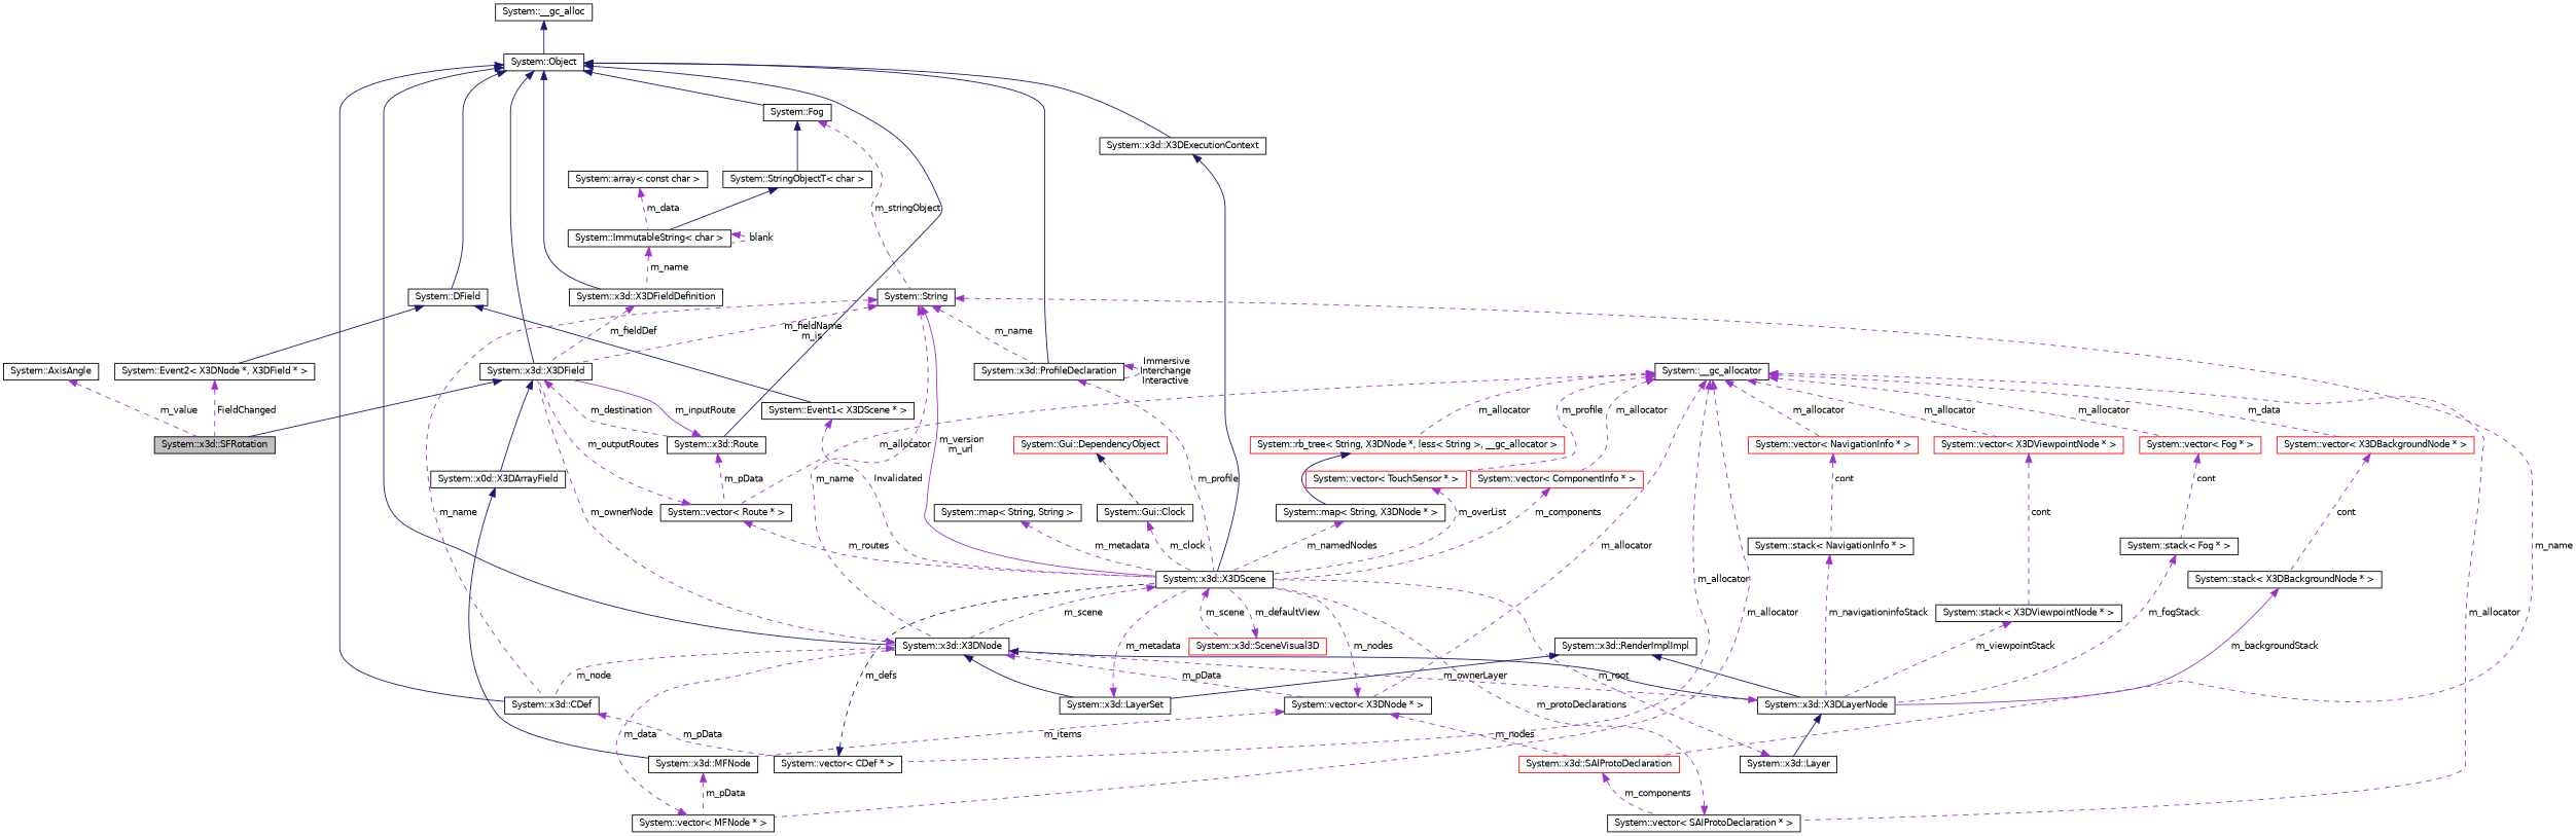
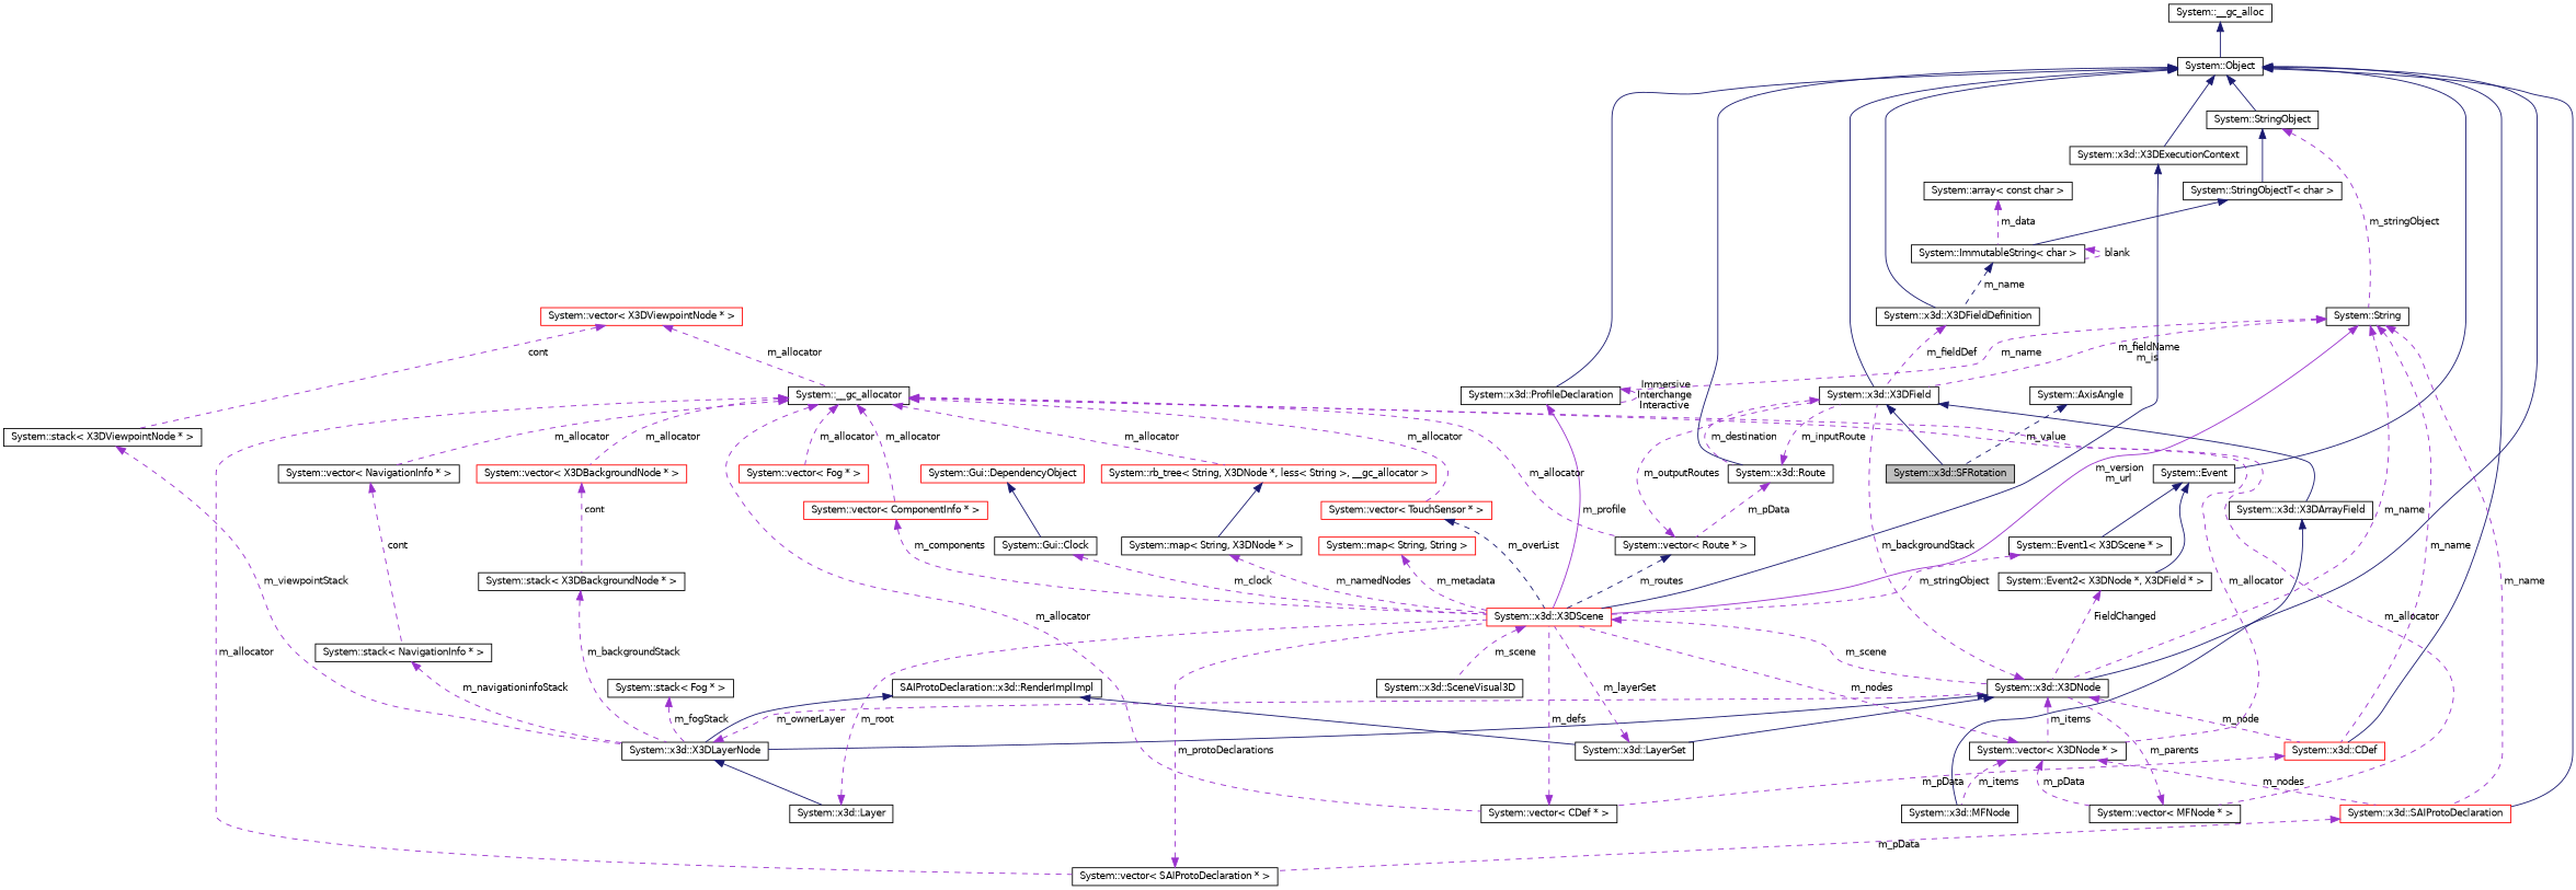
  digraph {
    rankdir=TB
    node [color=black fillcolor=white fontname=Helvetica fontsize=10 shape=record style=filled]
    edge [color=darkorchid3 dir=back fontname=Helvetica fontsize=10 labelfontname=Helvetica labelfontsize=10 style=dashed]
    n1 [fillcolor=grey75 fontcolor=black height=0.2 label="System::x3d::SFRotation" width=0.4]
    n2 [height=0.2 label="System::x3d::X3DField" width=0.4]
    n3 [height=0.2 label="System::x3d::Route" width=0.4]
-   n4 [height=0.2 label="System::x0d::X3DArrayField" width=0.4]
+   n4 [height=0.2 label="System::x3d::X3DArrayField" width=0.4]
    n5 [height=0.2 label="System::vector\< Route * \>" width=0.4]
    n6 [height=0.2 label="System::x3d::MFNode" width=0.4]
    n7 [height=0.2 label="System::Object" width=0.4]
    n8 [height=0.2 label="System::x3d::X3DFieldDefinition" width=0.4]
-   n9 [height=0.2 label="System::Fog" width=0.4]
+   n9 [height=0.2 label="System::StringObject" width=0.4]
    n10 [height=0.2 label="System::x3d::X3DNode" width=0.4]
    n11 [height=0.2 label="System::x3d::X3DExecutionContext" width=0.4]
-   n12 [height=0.2 label="System::x3d::CDef" width=0.4]
+   n12 [color=red height=0.2 label="System::x3d::CDef" width=0.4]
    n13 [color=red height=0.2 label="System::x3d::SAIProtoDeclaration" width=0.4]
-   n14 [height=0.2 label="System::DField" width=0.4]
+   n14 [height=0.2 label="System::Event" width=0.4]
    n15 [height=0.2 label="System::x3d::ProfileDeclaration" width=0.4]
    n16 [height=0.2 label="System::StringObjectT\< char \>" width=0.4]
    n17 [height=0.2 label="System::String" width=0.4]
    n18 [height=0.2 label="System::vector\< X3DNode * \>" width=0.4]
    n19 [height=0.2 label="System::x3d::X3DLayerNode" width=0.4]
    n20 [height=0.2 label="System::x3d::LayerSet" width=0.4]
-   n21 [height=0.2 label="System::x3d::X3DScene" width=0.4]
+   n21 [color=red height=0.2 label="System::x3d::X3DScene" width=0.4]
    n22 [height=0.2 label="System::vector\< CDef * \>" width=0.4]
    n23 [height=0.2 label="System::vector\< SAIProtoDeclaration * \>" width=0.4]
    n24 [height=0.2 label="System::Event1\< X3DScene * \>" width=0.4]
    n25 [height=0.2 label="System::Event2\< X3DNode *, X3DField * \>" width=0.4]
    n26 [height=0.2 label="System::__gc_alloc" width=0.4]
    n27 [height=0.2 label="System::ImmutableString\< char \>" width=0.4]
    n28 [height=0.2 label="System::array\< const char \>" width=0.4]
-   n29 [color=red height=0.2 label="System::x3d::SceneVisual3D" width=0.4]
+   n29 [height=0.2 label="System::x3d::SceneVisual3D" width=0.4]
    n30 [height=0.2 label="System::__gc_allocator" width=0.4]
-   n31 [color=red height=0.2 label="System::vector\< NavigationInfo * \>" width=0.4]
+   n31 [height=0.2 label="System::vector\< NavigationInfo * \>" width=0.4]
    n32 [color=red height=0.2 label="System::vector\< X3DViewpointNode * \>" width=0.4]
    n33 [color=red height=0.2 label="System::vector\< Fog * \>" width=0.4]
    n34 [color=red height=0.2 label="System::vector\< X3DBackgroundNode * \>" width=0.4]
    n35 [height=0.2 label="System::vector\< MFNode * \>" width=0.4]
    n36 [color=red height=0.2 label="System::rb_tree\< String, X3DNode *, less\< String \>, __gc_allocator \>" width=0.4]
    n37 [color=red height=0.2 label="System::vector\< TouchSensor * \>" width=0.4]
    n38 [color=red height=0.2 label="System::vector\< ComponentInfo * \>" width=0.4]
    n39 [height=0.2 label="System::stack\< NavigationInfo * \>" width=0.4]
    n40 [height=0.2 label="System::stack\< X3DViewpointNode * \>" width=0.4]
    n41 [height=0.2 label="System::stack\< Fog * \>" width=0.4]
    n42 [height=0.2 label="System::stack\< X3DBackgroundNode * \>" width=0.4]
    n43 [height=0.2 label="System::map\< String, X3DNode * \>" width=0.4]
    n44 [height=0.2 label="System::x3d::Layer" width=0.4]
-   n45 [height=0.2 label="System::x3d::RenderImplImpl" width=0.4]
+   n45 [height=0.2 label="SAIProtoDeclaration::x3d::RenderImplImpl" width=0.4]
    n46 [height=0.2 label="System::Gui::Clock" width=0.4]
    n47 [color=red height=0.2 label="System::Gui::DependencyObject" width=0.4]
-   n48 [height=0.2 label="System::map\< String, String \>" width=0.4]
+   n48 [color=red height=0.2 label="System::map\< String, String \>" width=0.4]
    n49 [height=0.2 label="System::AxisAngle" width=0.4]
    n2 -> n1 [color=midnightblue style=solid]
    n2 -> n3 [label=" m_destination"]
    n2 -> n4 [color=midnightblue style=solid]
-   n3 -> n2 [label=" m_inputRoute" style=solid]
+   n3 -> n2 [label=" m_inputRoute"]
    n3 -> n5 [label=" m_pData"]
    n4 -> n6 [color=midnightblue style=solid]
    n5 -> n2 [label=" m_outputRoutes"]
-   n5 -> n21 [label=" m_routes"]
-   n6 -> n35 [label=" m_pData"]
+   n5 -> n21 [color=midnightblue label=" m_routes"]
+   n18 -> n35 [label=" m_pData"]
    n7 -> n2 [color=midnightblue style=solid]
    n7 -> n3 [color=midnightblue style=solid]
    n7 -> n8 [color=midnightblue style=solid]
    n7 -> n9 [color=midnightblue style=solid]
    n7 -> n10 [color=midnightblue style=solid]
    n7 -> n11 [color=midnightblue style=solid]
    n7 -> n12 [color=midnightblue style=solid]
+   n7 -> n13 [color=midnightblue style=solid]
    n7 -> n14 [color=midnightblue style=solid]
    n7 -> n15 [color=midnightblue style=solid]
    n8 -> n2 [label=" m_fieldDef"]
    n9 -> n16 [color=midnightblue style=solid]
    n9 -> n17 [label=" m_stringObject"]
-   n10 -> n2 [label=" m_ownerNode"]
+   n10 -> n2 [label=" m_backgroundStack"]
    n10 -> n12 [label=" m_node"]
-   n10 -> n18 [label=" m_pData"]
+   n10 -> n18 [label=" m_items"]
    n10 -> n19 [color=midnightblue style=solid]
    n10 -> n20 [color=midnightblue style=solid]
    n11 -> n21 [color=midnightblue style=solid]
    n12 -> n22 [label=" m_pData"]
-   n13 -> n23 [label=" m_components"]
+   n13 -> n23 [label=" m_pData"]
    n14 -> n24 [color=midnightblue style=solid]
    n14 -> n25 [color=midnightblue style=solid]
    n15 -> n15 [label=" Immersive\nInterchange\nInteractive"]
-   n15 -> n21 [label=" m_profile"]
+   n15 -> n21 [label=" m_profile" style=solid]
    n16 -> n27 [color=midnightblue style=solid]
    n17 -> n2 [label=" m_fieldName\nm_is"]
    n17 -> n10 [label=" m_name"]
    n17 -> n12 [label=" m_name"]
    n17 -> n13 [label=" m_name"]
    n17 -> n15 [label=" m_name"]
    n17 -> n21 [label=" m_version\nm_url" style=solid]
    n18 -> n6 [label=" m_items"]
    n18 -> n13 [label=" m_nodes"]
    n18 -> n21 [label=" m_nodes"]
    n19 -> n10 [label=" m_ownerLayer"]
    n19 -> n44 [color=midnightblue style=solid]
-   n20 -> n21 [label=" m_metadata"]
+   n20 -> n21 [label=" m_layerSet"]
    n21 -> n10 [label=" m_scene"]
    n21 -> n29 [label=" m_scene"]
-   n22 -> n21 [color=midnightblue label=" m_defs"]
+   n22 -> n21 [label=" m_defs"]
    n23 -> n21 [label=" m_protoDeclarations"]
-   n24 -> n21 [label=" Invalidated"]
-   n25 -> n1 [label=" FieldChanged"]
+   n24 -> n21 [label=" m_stringObject"]
+   n25 -> n10 [label=" FieldChanged"]
    n26 -> n7 [color=midnightblue style=solid]
-   n27 -> n8 [label=" m_name"]
+   n27 -> n8 [color=midnightblue label=" m_name"]
    n27 -> n27 [label=" blank"]
    n28 -> n27 [label=" m_data"]
-   n29 -> n21 [label=" m_defaultView"]
    n30 -> n5 [label=" m_allocator"]
    n30 -> n18 [label=" m_allocator"]
    n30 -> n22 [label=" m_allocator"]
    n30 -> n23 [label=" m_allocator"]
    n30 -> n31 [label=" m_allocator"]
-   n30 -> n32 [label=" m_allocator"]
+   n32 -> n30 [label=" m_allocator"]
    n30 -> n33 [label=" m_allocator"]
-   n30 -> n34 [label=" m_data"]
+   n30 -> n34 [label=" m_allocator"]
    n30 -> n35 [label=" m_allocator"]
    n30 -> n36 [label=" m_allocator"]
-   n30 -> n37 [label=" m_profile"]
+   n30 -> n37 [label=" m_allocator"]
    n30 -> n38 [label=" m_allocator"]
    n31 -> n39 [label=" cont"]
    n32 -> n40 [label=" cont"]
-   n33 -> n41 [label=" cont"]
    n34 -> n42 [label=" cont"]
-   n35 -> n10 [label=" m_data"]
+   n35 -> n10 [label=" m_parents"]
    n36 -> n43 [color=midnightblue style=solid]
-   n37 -> n21 [label=" m_overList"]
+   n37 -> n21 [color=midnightblue label=" m_overList"]
    n38 -> n21 [label=" m_components"]
    n39 -> n19 [label=" m_navigationinfoStack"]
    n40 -> n19 [label=" m_viewpointStack"]
    n41 -> n19 [label=" m_fogStack"]
-   n42 -> n19 [label=" m_backgroundStack" style=solid]
+   n42 -> n19 [label=" m_backgroundStack"]
    n43 -> n21 [label=" m_namedNodes"]
    n44 -> n21 [label=" m_root"]
    n45 -> n19 [color=midnightblue style=solid]
    n45 -> n20 [color=midnightblue style=solid]
    n46 -> n21 [label=" m_clock"]
-   n47 -> n46 [color=midnightblue]
+   n47 -> n46 [color=midnightblue style=solid]
    n48 -> n21 [label=" m_metadata"]
-   n49 -> n1 [label=" m_value"]
+   n49 -> n1 [color=midnightblue label=" m_value"]
  }
